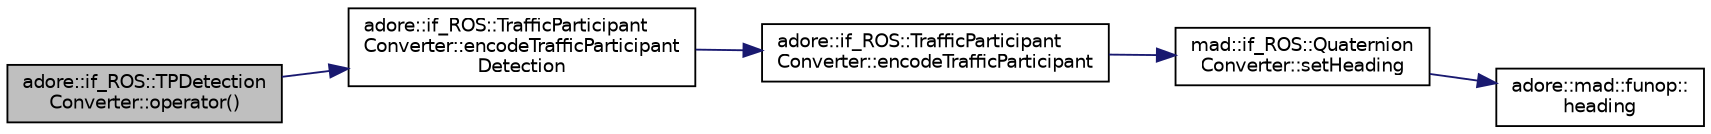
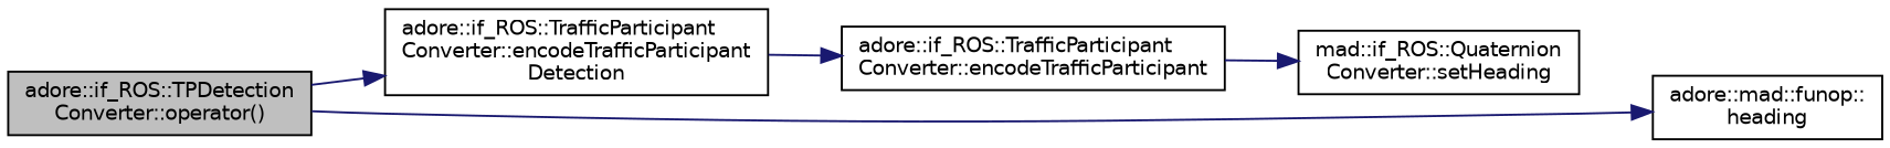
  digraph {
    rankdir=LR
    node [color=black fillcolor=white fontname=Helvetica fontsize=10 shape=record style=filled]
    edge [color=midnightblue fontname=Helvetica fontsize=10 labelfontname=Helvetica labelfontsize=10 style=solid]
    n1 [fillcolor=grey75 fontcolor=black height=0.2 label="adore::if_ROS::TPDetection\lConverter::operator()" width=0.4]
    n2 [height=0.2 label="adore::if_ROS::TrafficParticipant\lConverter::encodeTrafficParticipant\lDetection" width=0.4]
    n3 [height=0.2 label="adore::if_ROS::TrafficParticipant\lConverter::encodeTrafficParticipant" width=0.4]
    n4 [height=0.2 label="mad::if_ROS::Quaternion\lConverter::setHeading" width=0.4]
    n5 [height=0.2 label="adore::mad::funop::\lheading" width=0.4]
    n1 -> n2
    n2 -> n3
    n3 -> n4
-   n4 -> n5
+   n1 -> n5
  }
